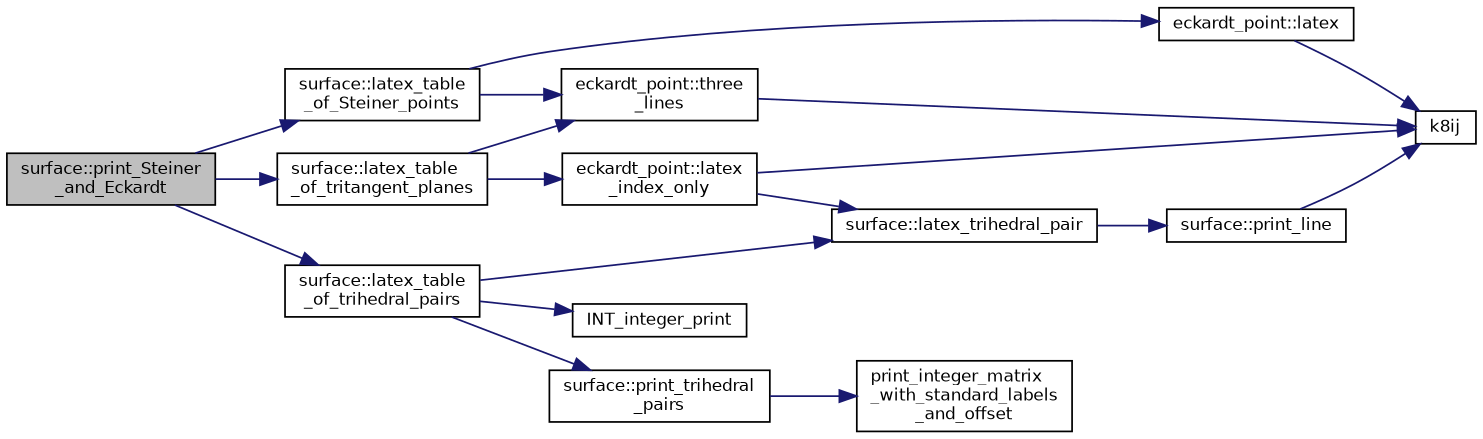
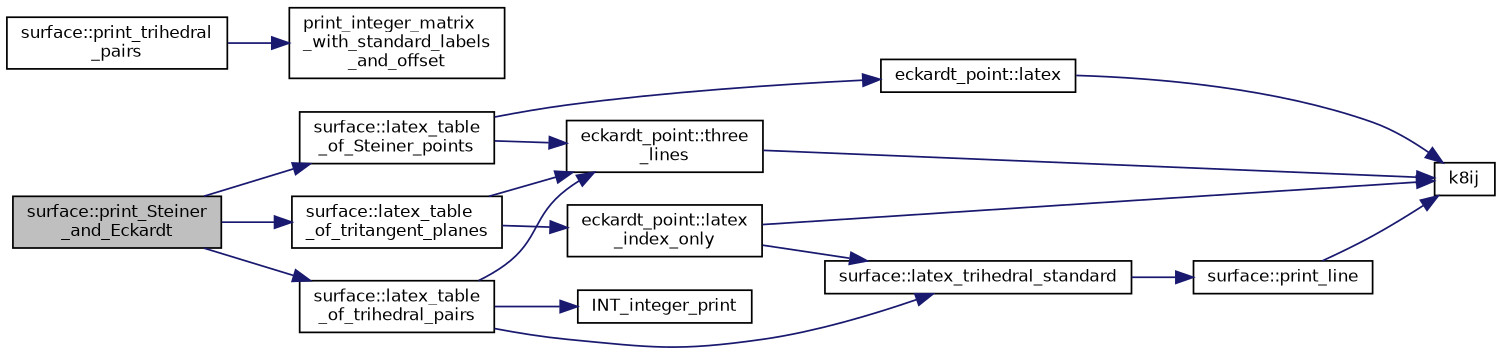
  digraph {
    rankdir=LR
    node [color=black fillcolor=white fontname=Helvetica fontsize=10 shape=record style=filled]
    edge [color=midnightblue fontname=Helvetica fontsize=10 labelfontname=Helvetica labelfontsize=10 style=solid]
    n1 [fillcolor=grey75 fontcolor=black height=0.2 label="surface::print_Steiner\l_and_Eckardt" width=0.4]
    n2 [height=0.2 label="surface::latex_table\l_of_Steiner_points" width=0.4]
    n3 [height=0.2 label="surface::latex_table\l_of_tritangent_planes" width=0.4]
    n4 [height=0.2 label="surface::latex_table\l_of_trihedral_pairs" width=0.4]
    n5 [height=0.2 label="eckardt_point::three\l_lines" width=0.4]
    n6 [height=0.2 label="eckardt_point::latex" width=0.4]
    n7 [height=0.2 label="eckardt_point::latex\l_index_only" width=0.4]
-   n8 [height=0.2 label="surface::latex_trihedral_pair" width=0.4]
+   n8 [height=0.2 label="surface::latex_trihedral_standard" width=0.4]
    n9 [height=0.2 label=INT_integer_print width=0.4]
    n10 [height=0.2 label="surface::print_trihedral\l_pairs" width=0.4]
    n11 [height=0.2 label=k8ij width=0.4]
    n12 [height=0.2 label="surface::print_line" width=0.4]
    n13 [height=0.2 label="print_integer_matrix\l_with_standard_labels\l_and_offset" width=0.4]
    n1 -> n2
    n1 -> n3
    n1 -> n4
    n2 -> n5
    n2 -> n6
    n3 -> n5
    n3 -> n7
    n4 -> n8
    n4 -> n9
-   n4 -> n10
+   n4 -> n5
    n5 -> n11
    n6 -> n11
    n7 -> n8
    n7 -> n11
    n8 -> n12
    n10 -> n13
    n12 -> n11
  }
